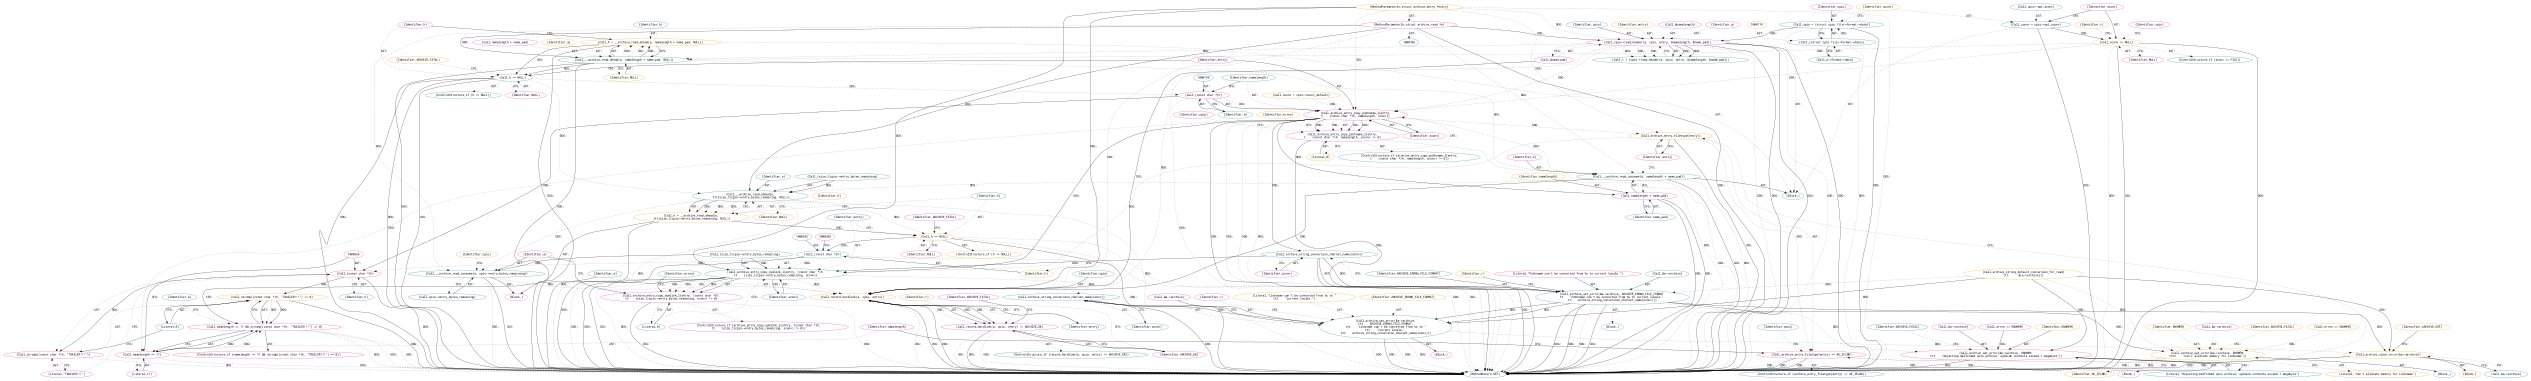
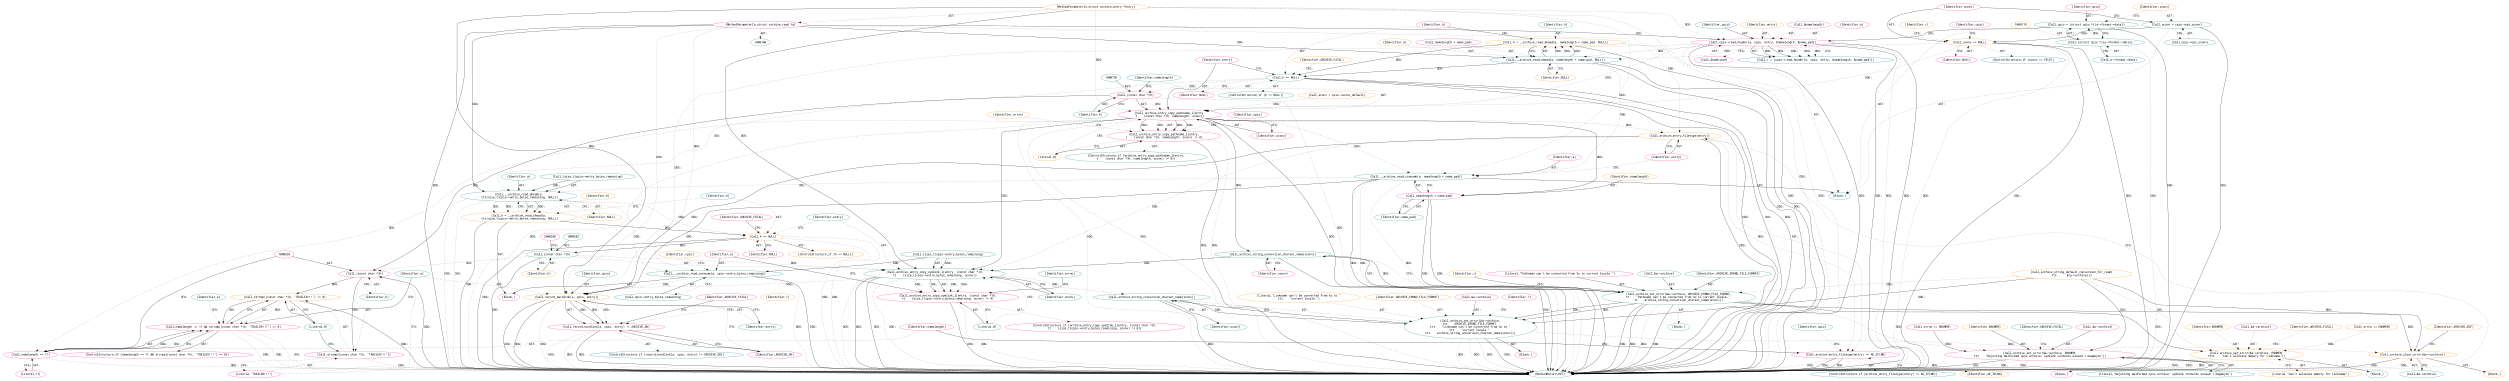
  digraph {
    fontname="Roboto Mono"
    node [color=teal fontname="Roboto Mono"]
    edge [fontname="Roboto Mono" style=dotted]
    n1 [color=darkorange label="(Call,h = __archive_read_ahead(a, namelength + name_pad, NULL))"]
    n2 [label="(Call,__archive_read_ahead(a, namelength + name_pad, NULL))"]
    n3 [label="(Call,h == NULL)"]
    n4 [label="(MethodReturn,RET)"]
    n5 [label="(Block,)"]
    n6 [label="(Call,__archive_read_consume(a, namelength + name_pad))"]
    n7 [color=darkorange label="(Identifier,NULL)"]
    n8 [label="(Call,__archive_read_ahead(a,\n \t\t\t(size_t)cpio->entry_bytes_remaining, NULL))"]
    n9 [color=deeppink label="(Call,(const char *)h)"]
    n10 [color=deeppink label="(Identifier,NULL)"]
    n11 [label="(ControlStructure,if (h == NULL))"]
    n12 [color=darkorange label="(Call,record_hardlink(a, cpio, entry))"]
    n13 [color=deeppink label="(Call,namelength + name_pad)"]
    n14 [color=deeppink label="(Call,cpio->read_header(a, cpio, entry, &namelength, &name_pad))"]
    n15 [color=deeppink label="(Call,archive_entry_copy_pathname_l(entry,\n\t    (const char *)h, namelength, sconv))"]
    n16 [color=deeppink label="(Call,&name_pad)"]
    n17 [label="(Call,r = (cpio->read_header(a, cpio, entry, &namelength, &name_pad)))"]
    n18 [label="(Call,archive_entry_copy_symlink_l(entry, (const char *)h,\n\t\t    (size_t)cpio->entry_bytes_remaining, sconv))"]
    n19 [color=darkorange label="(Call,archive_entry_filetype(entry))"]
    n20 [color=deeppink label="(Call,archive_entry_copy_pathname_l(entry,\n\t    (const char *)h, namelength, sconv) != 0)"]
    n21 [label="(Call,archive_string_conversion_charset_name(sconv))"]
    n22 [color=deeppink label="(Call,namelength == 11)"]
    n23 [color=deeppink label="(Identifier,sconv)"]
    n24 [color=deeppink label="(Call,record_hardlink(a, cpio, entry) != ARCHIVE_OK)"]
    n25 [label="(Identifier,entry)"]
    n26 [color=deeppink label="(MethodParameterIn,struct archive_read *a)"]
    n27 [label="(Call,__archive_read_consume(a, cpio->entry_bytes_remaining))"]
    1000106
    n29 [color=darkorange label="(Call,h = __archive_read_ahead(a,\n \t\t\t(size_t)cpio->entry_bytes_remaining, NULL))"]
    n30 [color=darkorange label="(Call,h == NULL)"]
    n31 [color=darkorange label="(Identifier,NULL)"]
    n32 [color=deeppink label="(Block,)"]
    n33 [label="(Call,cpio->entry_bytes_remaining)"]
    n34 [label="(Call,cpio = (struct cpio *)(a->format->data))"]
    n35 [label="(Call,(struct cpio *)(a->format->data))"]
    n36 [label="(Call,a->format->data)"]
    n37 [color=darkorange label="(MethodParameterIn,struct archive_entry *entry)"]
    n38 [label="(Call,archive_string_conversion_charset_name(sconv))"]
    n39 [color=deeppink label="(Call,archive_entry_copy_symlink_l(entry, (const char *)h,\n\t\t    (size_t)cpio->entry_bytes_remaining, sconv) != 0)"]
    n40 [label="(Identifier,sconv)"]
    n41 [color=deeppink label="(Call,archive_entry_filetype(entry) == AE_IFLNK)"]
    n42 [color=deeppink label="(Identifier,entry)"]
    n43 [color=darkorange label="(Call,sconv == NULL)"]
    n44 [color=deeppink label="(Identifier,NULL)"]
    n45 [label="(ControlStructure,if (sconv == FILE))"]
    n46 [label="(Call,sconv = cpio->opt_sconv)"]
    n47 [label="(Call,cpio->opt_sconv)"]
    n48 [color=deeppink label="(Call,(const char *)h)"]
    n49 [label="(Identifier,h)"]
    n50 [color=darkorange label="(Call,strcmp((const char *)h, \"TRAILER!!!\") == 0)"]
    n51 [color=deeppink label="(Call,strcmp((const char *)h, \"TRAILER!!!\"))"]
    n52 [label="(Identifier,h)"]
    n53 [color=darkorange label="(Literal,0)"]
    n54 [label="(ControlStructure,if (archive_entry_copy_pathname_l(entry,\n\t    (const char *)h, namelength, sconv) != 0))"]
    n55 [label="(Call,archive_set_error(&a->archive, ARCHIVE_ERRNO_FILE_FORMAT,\n\t\t    \"Pathname can't be converted from %s to current locale.\",\n\t\t    archive_string_conversion_charset_name(sconv)))"]
    n56 [color=deeppink label="(Identifier,sconv)"]
    n57 [label="(Identifier,name_pad)"]
    n58 [color=deeppink label="(Call,namelength == 11 && strcmp((const char *)h, \"TRAILER!!!\") == 0)"]
    n59 [color=deeppink label="(Literal,11)"]
    n60 [color=deeppink label="(Call,archive_set_error(&a->archive, ENOMEM,\n\t\t\t    \"Rejecting malformed cpio archive: symlink contents exceed 1 megabyte\"))"]
    n61 [color=darkorange label="(Call,archive_set_error(&a->archive, ENOMEM,\n\t\t\t\t    \"Can't allocate memory for Linkname\"))"]
    n62 [label="(Call,archive_set_error(&a->archive,\n\t\t\t    ARCHIVE_ERRNO_FILE_FORMAT,\n\t\t\t    \"Linkname can't be converted from %s to \"\n\t\t\t    \"current locale.\",\n\t\t\t    archive_string_conversion_charset_name(sconv)))"]
    n63 [color=darkorange label="(Call,archive_clear_error(&a->archive))"]
    n64 [label="(Block,)"]
    n65 [color=deeppink label="(Block,)"]
    n66 [label="(Literal,\"Rejecting malformed cpio archive: symlink contents exceed 1 megabyte\")"]
    n67 [label="(Block,)"]
    n68 [color=darkorange label="(Literal,\"Can't allocate memory for Linkname\")"]
    n69 [color=deeppink label="(Block,)"]
    n70 [color=darkorange label="(Block,)"]
    n71 [label="(Call,&a->archive)"]
    n72 [label="(Identifier,sconv)"]
    n73 [color=deeppink label="(ControlStructure,if (archive_entry_copy_symlink_l(entry, (const char *)h,\n\t\t    (size_t)cpio->entry_bytes_remaining, sconv) != 0))"]
    n74 [label="(Literal,0)"]
    n75 [color=deeppink label="(Identifier,ARCHIVE_OK)"]
    n76 [label="(ControlStructure,if (record_hardlink(a, cpio, entry) != ARCHIVE_OK))"]
    n77 [label="(Call,(const char *)h)"]
    n78 [color=deeppink label="(Identifier,NULL)"]
    n79 [color=darkorange label="(ControlStructure,if (h == NULL))"]
    n80 [color=darkorange label="(Identifier,h)"]
    n81 [label="(Literal,0)"]
    n82 [color=deeppink label="(Literal,\"TRAILER!!!\")"]
    n83 [color=deeppink label="(ControlStructure,if (namelength == 11 && strcmp((const char *)h, \"TRAILER!!!\") == 0))"]
    n84 [color=darkorange label="(Identifier,AE_IFLNK)"]
    n85 [label="(ControlStructure,if (archive_entry_filetype(entry) == AE_IFLNK))"]
    n86 [label="(Identifier,cpio)"]
    n87 [color=deeppink label="(Call,namelength + name_pad)"]
    n88 [color=darkorange label="(Identifier,namelength)"]
    n89 [color=darkorange label="(Call,sconv = cpio->sconv_default)"]
    n90 [label="(Identifier,h)"]
    n91 [label="(Call,&a->archive)"]
    n92 [color=darkorange label="(Identifier,ENOMEM)"]
    n93 [label="(Identifier,a)"]
    n94 [color=deeppink label="(Identifier,namelength)"]
    n95 [label="(Identifier,entry)"]
    n96 [color=darkorange label="(Call,archive_string_default_conversion_for_read(\n\t\t\t      &(a->archive)))"]
    n97 [color=deeppink label="(Identifier,ARCHIVE_FATAL)"]
    n98 [color=deeppink label="(Identifier,entry)"]
    n99 [color=darkorange label="(Identifier,ARCHIVE_FATAL)"]
    n100 [color=deeppink label="(Call,&namelength)"]
    n101 [color=darkorange label="(Identifier,ENOMEM)"]
    n102 [label="(Identifier,a)"]
    n103 [color=deeppink label="(Identifier,a)"]
    n104 [label="(Call,(size_t)cpio->entry_bytes_remaining)"]
    n105 [color=darkorange label="(Identifier,errno)"]
    n106 [color=darkorange label="(Literal,\"Linkname can't be converted from %s to \"\n\t\t\t    \"current locale.\")"]
    n107 [color=darkorange label="(Identifier,cpio)"]
    n108 [label="(Call,(size_t)cpio->entry_bytes_remaining)"]
    n109 [color=deeppink label="(Identifier,a)"]
    n110 [label="(Identifier,ARCHIVE_FATAL)"]
    n111 [color=deeppink label="(Identifier,cpio)"]
    n112 [color=deeppink label="(Call,&a->archive)"]
    n113 [label="(Identifier,ARCHIVE_ERRNO_FILE_FORMAT)"]
    n114 [color=darkorange label="(Identifier,ARCHIVE_FATAL)"]
    n115 [color=darkorange label="(Identifier,sconv)"]
    n116 [color=deeppink label="(Identifier,sconv)"]
    n117 [label="(Identifier,cpio)"]
    n118 [color=darkorange label="(Identifier,h)"]
    n119 [color=deeppink label="(Identifier,cpio)"]
    n120 [color=deeppink label="(Identifier,cpio)"]
    n121 [color=deeppink label="(Call,&a->archive)"]
    n122 [label="(Identifier,cpio)"]
    n123 [color=darkorange label="(Identifier,ARCHIVE_ERRNO_FILE_FORMAT)"]
    n124 [color=darkorange label="(Identifier,ARCHIVE_EOF)"]
    n125 [color=deeppink label="(Identifier,ARCHIVE_FATAL)"]
    n126 [color=darkorange label="(Identifier,entry)"]
    n127 [color=deeppink label="(Call,errno == ENOMEM)"]
    n128 [label="(Identifier,namelength)"]
    n129 [color=darkorange label="(Identifier,r)"]
    n130 [color=deeppink label="(Call,&a->archive)"]
    n131 [label="(Identifier,errno)"]
    n132 [color=deeppink label="(Identifier,r)"]
    n133 [label="(Identifier,h)"]
    n134 [color=deeppink label="(Identifier,h)"]
    n135 [color=deeppink label="(Identifier,a)"]
    n136 [color=darkorange label="(Identifier,r)"]
    n137 [color=darkorange label="(Identifier,r)"]
    n138 [color=deeppink label="(Literal,\"Pathname can't be converted from %s to current locale.\")"]
    n139 [label="(Identifier,a)"]
    n140 [color=darkorange label="(Identifier,a)"]
    n141 [color=darkorange label="(Call,errno == ENOMEM)"]
    1000119 [color=darkorange]
    1000195
    1000282
    n145 [color=deeppink label=2000285]
    1000336 [color=deeppink]
    n1 -> n2 [label="CFG: " style=solid]
    n1 -> n3 [label="DDG: " style=solid]
    n1 -> n4 [label="DDG: " style=solid]
    n1 -> n5 [label="AST: "]
    n2 -> n1 [label="AST: " style=solid]
    n2 -> n1 [label="DDG: "]
    n2 -> n1 [label="DDG: "]
    n2 -> n1 [label="DDG: " style=solid]
    n2 -> n3 [label="DDG: " style=solid]
    n2 -> n4 [label="DDG: " style=solid]
    n2 -> n4 [label="DDG: " style=solid]
    n2 -> n6 [label="DDG: "]
    n2 -> n7 [label="CFG: "]
    n3 -> n4 [label="DDG: " style=solid]
    n3 -> n4 [label="DDG: " style=solid]
    n3 -> n4 [label="DDG: " style=solid]
    n3 -> n8 [label="DDG: "]
    n3 -> n9 [label="DDG: "]
    n3 -> n10 [label="CFG: "]
    n3 -> n11 [label="AST: "]
    n6 -> n4 [label="DDG: "]
    n6 -> n4 [label="DDG: "]
    n6 -> n4 [label="DDG: " style=solid]
    n6 -> n5 [label="AST: " style=solid]
    n6 -> n8 [label="DDG: "]
    n6 -> n12 [label="DDG: " style=solid]
    n6 -> n13 [label="CFG: "]
    n7 -> n2 [label="AST: " style=solid]
    n8 -> n4 [label="DDG: "]
    n8 -> n4 [label="DDG: "]
    n8 -> n27 [label="DDG: "]
    n8 -> n29 [label="AST: " style=solid]
    n8 -> n29 [label="DDG: " style=solid]
    n8 -> n29 [label="DDG: "]
    n8 -> n29 [label="DDG: "]
    n8 -> n30 [label="DDG: "]
    n8 -> n31 [label="CFG: "]
    n9 -> n4 [label="DDG: "]
    n9 -> n15 [label="AST: " style=solid]
    n9 -> n15 [label="DDG: "]
    n9 -> n48 [label="DDG: " style=solid]
    n9 -> n49 [label="CFG: " style=solid]
    n10 -> n3 [label="AST: "]
    n12 -> n4 [label="DDG: " style=solid]
    n12 -> n4 [label="DDG: "]
    n12 -> n4 [label="DDG: " style=solid]
    n12 -> n24 [label="AST: " style=solid]
    n12 -> n24 [label="DDG: " style=solid]
    n12 -> n24 [label="DDG: " style=solid]
    n12 -> n24 [label="DDG: "]
    n12 -> n25 [label="CFG: " style=solid]
    n13 -> n4 [label="DDG: " style=solid]
    n13 -> n4 [label="DDG: " style=solid]
    n13 -> n6 [label="AST: " style=solid]
    n13 -> n57 [label="CFG: " style=solid]
    n14 -> n2 [label="DDG: "]
    n14 -> n4 [label="DDG: " style=solid]
    n14 -> n4 [label="DDG: "]
    n14 -> n4 [label="DDG: " style=solid]
    n14 -> n4 [label="DDG: "]
    n14 -> n4 [label="DDG: " style=solid]
    n14 -> n12 [label="DDG: "]
    n14 -> n15 [label="DDG: "]
    n14 -> n16 [label="CFG: "]
    n14 -> n17 [label="AST: " style=solid]
    n14 -> n17 [label="DDG: " style=solid]
    n14 -> n17 [label="DDG: " style=solid]
    n14 -> n17 [label="DDG: "]
    n14 -> n17 [label="DDG: "]
    n14 -> n17 [label="DDG: "]
    n15 -> n4 [label="DDG: " style=solid]
    n15 -> n4 [label="DDG: "]
    n15 -> n4 [label="DDG: "]
    n15 -> n4 [label="DDG: "]
    n15 -> n6 [label="DDG: "]
    n15 -> n13 [label="DDG: " style=solid]
    n15 -> n18 [label="DDG: " style=solid]
    n15 -> n19 [label="DDG: "]
    n15 -> n20 [label="AST: "]
    n15 -> n20 [label="DDG: " style=solid]
    n15 -> n20 [label="DDG: " style=solid]
    n15 -> n20 [label="DDG: " style=solid]
    n15 -> n20 [label="DDG: "]
    n15 -> n21 [label="DDG: " style=solid]
    n15 -> n22 [label="DDG: "]
    n15 -> n23 [label="CFG: " style=solid]
    n16 -> n14 [label="AST: "]
    n17 -> n14 [label="CFG: "]
    n18 -> n4 [label="DDG: "]
    n18 -> n4 [label="DDG: " style=solid]
    n18 -> n4 [label="DDG: " style=solid]
    n18 -> n4 [label="DDG: "]
    n18 -> n12 [label="DDG: "]
    n18 -> n38 [label="DDG: "]
    n18 -> n39 [label="AST: " style=solid]
    n18 -> n39 [label="DDG: "]
    n18 -> n39 [label="DDG: "]
    n18 -> n39 [label="DDG: "]
    n18 -> n39 [label="DDG: " style=solid]
    n18 -> n40 [label="CFG: " style=solid]
    n19 -> n4 [label="DDG: " style=solid]
-   n16 -> n12 [label="DDG: " style=solid]
+   n19 -> n12 [label="DDG: " style=solid]
    n19 -> n18 [label="DDG: "]
    n19 -> n41 [label="AST: "]
    n19 -> n41 [label="DDG: "]
    n19 -> n42 [label="CFG: " style=solid]
    n20 -> n4 [label="DDG: "]
    n20 -> n4 [label="DDG: " style=solid]
    n20 -> n53 [label="CFG: "]
    n20 -> n54 [label="AST: "]
    n21 -> n4 [label="DDG: " style=solid]
    n21 -> n18 [label="DDG: " style=solid]
    n21 -> n55 [label="AST: " style=solid]
    n21 -> n55 [label="DDG: " style=solid]
    n21 -> n56 [label="CFG: "]
    n22 -> n4 [label="DDG: "]
    n22 -> n58 [label="AST: " style=solid]
    n22 -> n58 [label="DDG: " style=solid]
    n22 -> n58 [label="DDG: "]
    n22 -> n59 [label="CFG: "]
    n23 -> n15 [label="AST: " style=solid]
    n24 -> n4 [label="DDG: " style=solid]
    n24 -> n4 [label="DDG: "]
    n24 -> n4 [label="DDG: "]
    n24 -> n75 [label="CFG: " style=solid]
    n24 -> n76 [label="AST: "]
    n25 -> n12 [label="AST: "]
    n26 -> n2 [label="DDG: " style=solid]
    n26 -> n4 [label="DDG: " style=solid]
    n26 -> n6 [label="DDG: "]
    n26 -> n8 [label="DDG: " style=solid]
    n26 -> n12 [label="DDG: "]
    n26 -> n14 [label="DDG: " style=solid]
    n26 -> n27 [label="DDG: "]
    n26 -> 1000106 [label="AST: "]
    n27 -> n4 [label="DDG: "]
    n27 -> n4 [label="DDG: " style=solid]
    n27 -> n12 [label="DDG: "]
    n27 -> n32 [label="AST: " style=solid]
    n27 -> n33 [label="CFG: "]
    n29 -> n4 [label="DDG: " style=solid]
    n29 -> n8 [label="CFG: "]
    n29 -> n30 [label="DDG: " style=solid]
    n29 -> n32 [label="AST: " style=solid]
    n30 -> n4 [label="DDG: "]
    n30 -> n4 [label="DDG: " style=solid]
    n30 -> n4 [label="DDG: "]
    n30 -> n77 [label="DDG: " style=solid]
    n30 -> n78 [label="CFG: " style=solid]
    n30 -> n79 [label="AST: " style=solid]
    n31 -> n8 [label="AST: "]
    n33 -> n27 [label="AST: " style=solid]
    n34 -> n4 [label="DDG: " style=solid]
    n34 -> n5 [label="AST: "]
    n34 -> n14 [label="DDG: " style=solid]
    n34 -> n35 [label="CFG: " style=solid]
    n35 -> n4 [label="DDG: "]
    n35 -> n34 [label="AST: " style=solid]
    n35 -> n34 [label="DDG: "]
    n35 -> n36 [label="CFG: " style=solid]
    n36 -> n35 [label="AST: "]
    n37 -> n4 [label="DDG: "]
    n37 -> n12 [label="DDG: " style=solid]
    n37 -> n14 [label="DDG: "]
    n37 -> n15 [label="DDG: "]
    n37 -> n18 [label="DDG: " style=solid]
    n37 -> n19 [label="DDG: "]
    n37 -> n26 [label="AST: "]
    n38 -> n4 [label="DDG: " style=solid]
    n38 -> n62 [label="AST: "]
    n38 -> n62 [label="DDG: " style=solid]
    n38 -> n72 [label="CFG: " style=solid]
    n39 -> n4 [label="DDG: "]
    n39 -> n4 [label="DDG: " style=solid]
    n39 -> n73 [label="AST: "]
    n39 -> n74 [label="CFG: "]
    n40 -> n18 [label="AST: " style=solid]
    n41 -> n4 [label="DDG: " style=solid]
    n41 -> n4 [label="DDG: "]
    n41 -> n4 [label="DDG: " style=solid]
    n41 -> n84 [label="CFG: "]
    n41 -> n85 [label="AST: "]
    n42 -> n6 [label="CFG: "]
    n42 -> n19 [label="AST: " style=solid]
    n43 -> n2 [label="DDG: "]
    n43 -> n4 [label="DDG: " style=solid]
    n43 -> n4 [label="DDG: "]
    n43 -> n4 [label="DDG: " style=solid]
    n43 -> n15 [label="DDG: "]
    n43 -> n44 [label="CFG: "]
    n43 -> n45 [label="AST: "]
    n44 -> n43 [label="AST: "]
    n46 -> n4 [label="DDG: " style=solid]
    n46 -> n5 [label="AST: "]
    n46 -> n43 [label="DDG: " style=solid]
+   n46 -> n47 [label="CFG: "]
    n47 -> n46 [label="AST: "]
    n48 -> n4 [label="DDG: " style=solid]
    n48 -> n50 [label="DDG: " style=solid]
    n48 -> n51 [label="AST: "]
    n48 -> n51 [label="DDG: " style=solid]
    n48 -> n52 [label="CFG: "]
    n49 -> n9 [label="AST: " style=solid]
    n50 -> n4 [label="DDG: " style=solid]
    n50 -> n58 [label="AST: " style=solid]
    n50 -> n58 [label="DDG: "]
    n50 -> n58 [label="DDG: " style=solid]
    n50 -> n81 [label="CFG: " style=solid]
    n51 -> n4 [label="DDG: "]
    n51 -> n50 [label="AST: "]
    n51 -> n82 [label="CFG: "]
    n52 -> n48 [label="AST: "]
    n53 -> n15 [label="CFG: "]
    n53 -> n20 [label="AST: " style=solid]
    n55 -> n4 [label="DDG: " style=solid]
    n55 -> n4 [label="DDG: "]
    n55 -> n4 [label="DDG: " style=solid]
    n55 -> n4 [label="DDG: " style=solid]
    n55 -> n21 [label="CFG: "]
    n55 -> n60 [label="DDG: "]
    n55 -> n61 [label="DDG: " style=solid]
    n55 -> n62 [label="DDG: " style=solid]
    n55 -> n62 [label="DDG: " style=solid]
    n55 -> n63 [label="DDG: " style=solid]
    n55 -> n64 [label="AST: "]
    n56 -> n21 [label="AST: " style=solid]
    n57 -> n13 [label="AST: " style=solid]
    n58 -> n4 [label="DDG: "]
    n58 -> n4 [label="DDG: "]
    n58 -> n4 [label="DDG: "]
    n58 -> n22 [label="CFG: " style=solid]
    n58 -> n50 [label="CFG: " style=solid]
    n58 -> n83 [label="AST: " style=solid]
    n59 -> n22 [label="AST: " style=solid]
    n60 -> n4 [label="DDG: " style=solid]
    n60 -> n4 [label="DDG: "]
    n60 -> n4 [label="DDG: "]
    n60 -> n65 [label="AST: " style=solid]
    n60 -> n66 [label="CFG: " style=solid]
    n61 -> n4 [label="DDG: "]
    n61 -> n4 [label="DDG: "]
    n61 -> n4 [label="DDG: "]
    n61 -> n67 [label="AST: " style=solid]
    n61 -> n68 [label="CFG: "]
    n62 -> n4 [label="DDG: " style=solid]
    n62 -> n4 [label="DDG: "]
    n62 -> n4 [label="DDG: "]
    n62 -> n4 [label="DDG: "]
    n62 -> n38 [label="CFG: " style=solid]
    n62 -> n63 [label="DDG: "]
    n62 -> n69 [label="AST: " style=solid]
    n63 -> n4 [label="DDG: "]
    n63 -> n4 [label="DDG: " style=solid]
    n63 -> n70 [label="AST: " style=solid]
    n63 -> n71 [label="CFG: " style=solid]
    n66 -> n60 [label="AST: " style=solid]
    n68 -> n61 [label="AST: "]
    n71 -> n63 [label="AST: "]
    n72 -> n38 [label="AST: "]
    n74 -> n18 [label="CFG: "]
    n74 -> n39 [label="AST: " style=solid]
    n75 -> n12 [label="CFG: "]
    n75 -> n24 [label="AST: " style=solid]
    n77 -> n4 [label="DDG: " style=solid]
    n77 -> n18 [label="AST: "]
    n77 -> n18 [label="DDG: "]
    n77 -> n48 [label="DDG: "]
    n77 -> n80 [label="CFG: "]
    n78 -> n30 [label="AST: "]
    n80 -> n77 [label="AST: " style=solid]
    n81 -> n50 [label="AST: " style=solid]
    n81 -> n51 [label="CFG: " style=solid]
    n82 -> n48 [label="CFG: "]
    n82 -> n51 [label="AST: "]
    n84 -> n19 [label="CFG: "]
    n84 -> n41 [label="DDG: "]
    n86 -> n41 [label="CFG: "]
    n87 -> n2 [label="AST: "]
    n88 -> n13 [label="AST: " style=solid]
    n89 -> n15 [label="DDG: "]
    n90 -> n1 [label="AST: "]
    n91 -> n55 [label="AST: " style=solid]
    n92 -> n60 [label="AST: " style=solid]
    n93 -> n12 [label="AST: "]
    n93 -> n58 [label="CFG: " style=solid]
    n94 -> n22 [label="AST: "]
    n94 -> n41 [label="CFG: " style=solid]
    n95 -> n18 [label="AST: "]
    n95 -> n30 [label="CFG: "]
    n96 -> n55 [label="DDG: "]
    n96 -> n60 [label="DDG: " style=solid]
    n96 -> n61 [label="DDG: "]
    n96 -> n62 [label="DDG: " style=solid]
    n96 -> n63 [label="DDG: " style=solid]
    n97 -> n30 [label="CFG: " style=solid]
    n98 -> n3 [label="CFG: " style=solid]
    n98 -> n15 [label="AST: " style=solid]
    n99 -> n3 [label="CFG: "]
    n100 -> n14 [label="AST: "]
    n101 -> n61 [label="AST: "]
    n102 -> n58 [label="CFG: "]
    n103 -> n14 [label="AST: "]
    n104 -> n8 [label="AST: " style=solid]
    n104 -> n8 [label="DDG: " style=solid]
    n105 -> n20 [label="CFG: "]
    n106 -> n62 [label="AST: "]
    n107 -> n27 [label="CFG: "]
    n108 -> n18 [label="AST: " style=solid]
    n108 -> n18 [label="DDG: " style=solid]
    n108 -> n27 [label="DDG: " style=solid]
    n109 -> n6 [label="AST: " style=solid]
    n110 -> n60 [label="CFG: "]
    n111 -> n20 [label="CFG: "]
    n112 -> n61 [label="AST: "]
    n113 -> n55 [label="AST: " style=solid]
    n114 -> n61 [label="CFG: "]
    n115 -> n34 [label="CFG: "]
    n115 -> n46 [label="AST: "]
    n116 -> n43 [label="AST: " style=solid]
    n116 -> n46 [label="CFG: " style=solid]
    n117 -> n12 [label="AST: " style=solid]
    n118 -> n29 [label="AST: "]
    n119 -> n34 [label="AST: " style=solid]
    n120 -> n43 [label="CFG: "]
    n121 -> n60 [label="AST: " style=solid]
    n122 -> n14 [label="AST: " style=solid]
    n123 -> n62 [label="AST: "]
    n124 -> n63 [label="CFG: " style=solid]
    n125 -> n24 [label="CFG: " style=solid]
    n126 -> n14 [label="AST: "]
    n127 -> n60 [label="DDG: " style=solid]
    n128 -> n9 [label="CFG: " style=solid]
    n128 -> n15 [label="AST: "]
    n129 -> n55 [label="CFG: " style=solid]
    n130 -> n62 [label="AST: " style=solid]
    n131 -> n39 [label="CFG: " style=solid]
    n132 -> n62 [label="CFG: "]
    n133 -> n29 [label="CFG: "]
    n133 -> n30 [label="AST: "]
    n134 -> n1 [label="CFG: " style=solid]
    n134 -> n3 [label="AST: "]
    n135 -> n27 [label="AST: " style=solid]
    n135 -> n39 [label="CFG: " style=solid]
    n136 -> n43 [label="CFG: "]
    n137 -> n24 [label="CFG: "]
    n138 -> n55 [label="AST: " style=solid]
    n139 -> n8 [label="AST: " style=solid]
    n140 -> n2 [label="AST: "]
    n141 -> n61 [label="DDG: "]
    1000119 -> n35 [label="AST: "]
    1000195 -> n9 [label="AST: " style=solid]
    1000282 -> n77 [label="AST: " style=solid]
    n145 -> n77 [label="CFG: " style=solid]
    1000336 -> n22 [label="CFG: " style=solid]
    1000336 -> n48 [label="AST: " style=solid]
  }
